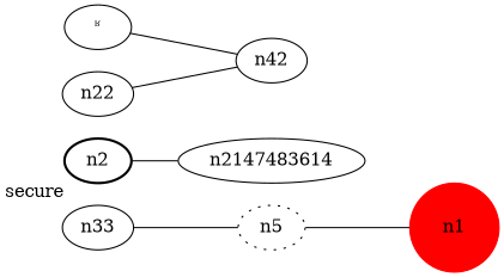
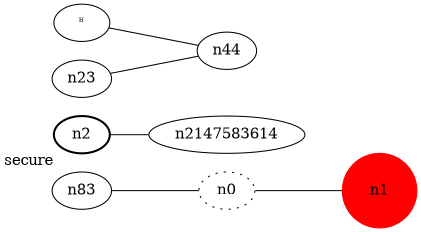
  graph {
    fontcolor=blue
    rankdir=LR
-   n0 [fillcolor="#123456" style=dotted label=n5]
+   n0 [fillcolor="#123456" style=dotted]
    n1 [color=red height=1 style=filled width=1]
    n2 [style=bold xlabel=secure]
-   n2147483614
+   n2147483614 [label=n2147583614]
    "ʶ"
-   n44 [label=n42]
-   n22
-   n33
+   n44
+   n22 [label=n23]
+   n33 [label=n83]
    n0 -- n1
    n2 -- n2147483614
    "ʶ" -- n44
    n22 -- n44
    n33 -- n0
  }
